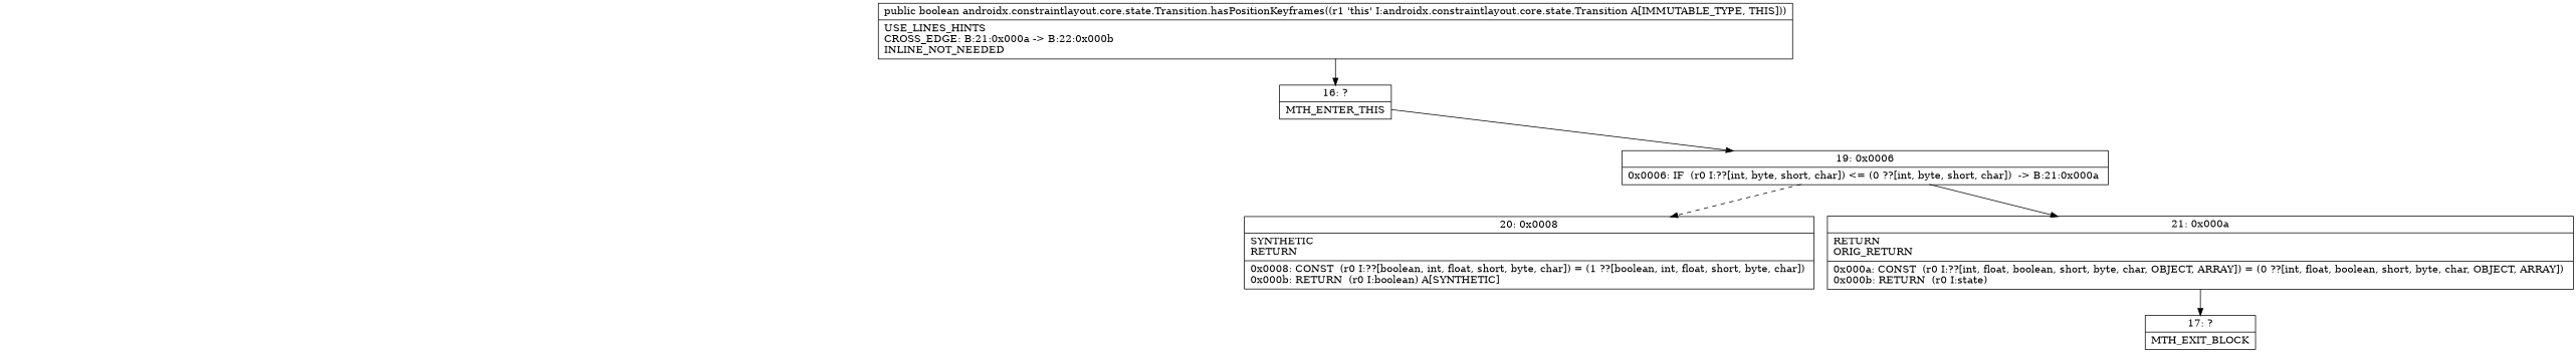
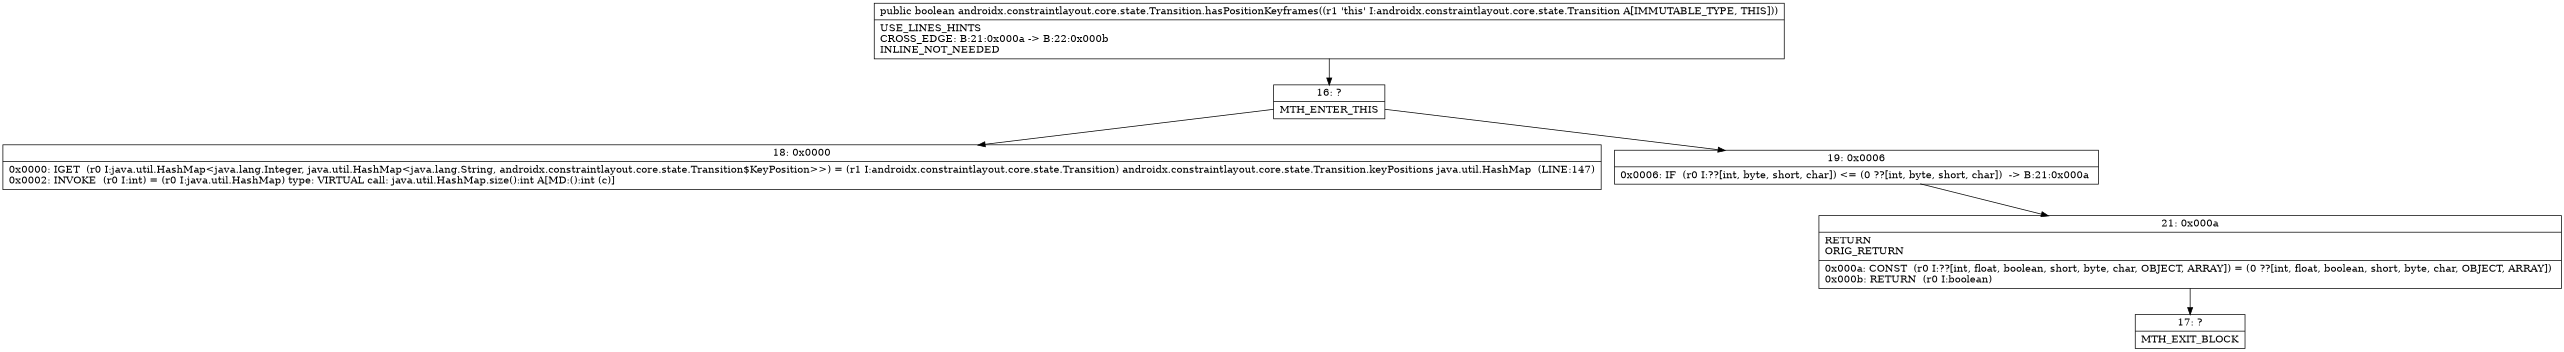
  digraph {
    node [shape=record]
    n1 [label="{16\:\ ?|MTH_ENTER_THIS\l}"]
+   n2 [label="{18\:\ 0x0000|0x0000: IGET  (r0 I:java.util.HashMap\<java.lang.Integer, java.util.HashMap\<java.lang.String, androidx.constraintlayout.core.state.Transition$KeyPosition\>\>) = (r1 I:androidx.constraintlayout.core.state.Transition) androidx.constraintlayout.core.state.Transition.keyPositions java.util.HashMap  (LINE:147)\l0x0002: INVOKE  (r0 I:int) = (r0 I:java.util.HashMap) type: VIRTUAL call: java.util.HashMap.size():int A[MD:():int (c)]\l}"]
    n3 [label="{19\:\ 0x0006|0x0006: IF  (r0 I:??[int, byte, short, char]) \<= (0 ??[int, byte, short, char])  \-\> B:21:0x000a \l}"]
-   n4 [label="{20\:\ 0x0008|SYNTHETIC\lRETURN\l|0x0008: CONST  (r0 I:??[boolean, int, float, short, byte, char]) = (1 ??[boolean, int, float, short, byte, char]) \l0x000b: RETURN  (r0 I:boolean) A[SYNTHETIC]\l}"]
-   n5 [label="{21\:\ 0x000a|RETURN\lORIG_RETURN\l|0x000a: CONST  (r0 I:??[int, float, boolean, short, byte, char, OBJECT, ARRAY]) = (0 ??[int, float, boolean, short, byte, char, OBJECT, ARRAY]) \l0x000b: RETURN  (r0 I:state) \l}"]
+   n5 [label="{21\:\ 0x000a|RETURN\lORIG_RETURN\l|0x000a: CONST  (r0 I:??[int, float, boolean, short, byte, char, OBJECT, ARRAY]) = (0 ??[int, float, boolean, short, byte, char, OBJECT, ARRAY]) \l0x000b: RETURN  (r0 I:boolean) \l}"]
    n6 [label="{17\:\ ?|MTH_EXIT_BLOCK\l}"]
    n7 [label="{public boolean androidx.constraintlayout.core.state.Transition.hasPositionKeyframes((r1 'this' I:androidx.constraintlayout.core.state.Transition A[IMMUTABLE_TYPE, THIS]))  | USE_LINES_HINTS\lCROSS_EDGE: B:21:0x000a \-\> B:22:0x000b\lINLINE_NOT_NEEDED\l}"]
+   n1 -> n2
    n1 -> n3
-   n3 -> n4 [style=dashed]
    n3 -> n5
    n5 -> n6
    n7 -> n1
  }
